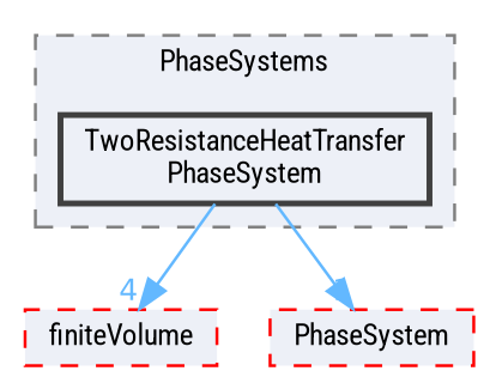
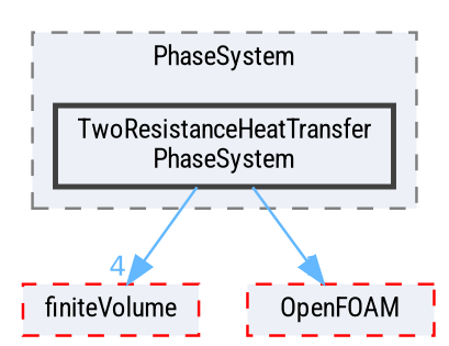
  digraph {
    compound=true
    fontname="Roboto Condensed"
    node [color=red fillcolor="#edf0f7" fontname="Roboto Condensed" fontsize=10 shape=box style="filled,dashed"]
    edge [color=steelblue1 fontcolor=steelblue1 fontname="Roboto Condensed" fontsize=10 labeldistance=1.5 labelfontname=Helvetica labelfontsize=10]
    n1 [color=grey25 height=0.2 label="TwoResistanceHeatTransfer\lPhaseSystem" style="filled,bold" width=0.4]
    n2 [height=0.2 label=finiteVolume width=0.4]
-   n3 [height=0.2 label=PhaseSystem width=0.4]
+   n3 [height=0.2 label=OpenFOAM width=0.4]
    subgraph cluster_1 {
      bgcolor="#edf0f7"
      fontsize=10
-     label=PhaseSystems
+     label=PhaseSystem
      pencolor=grey50
      style="filled,dashed"
      n1
    }
    n1 -> n2 [headlabel=4]
    n1 -> n3 [headlabel=1]
  }
